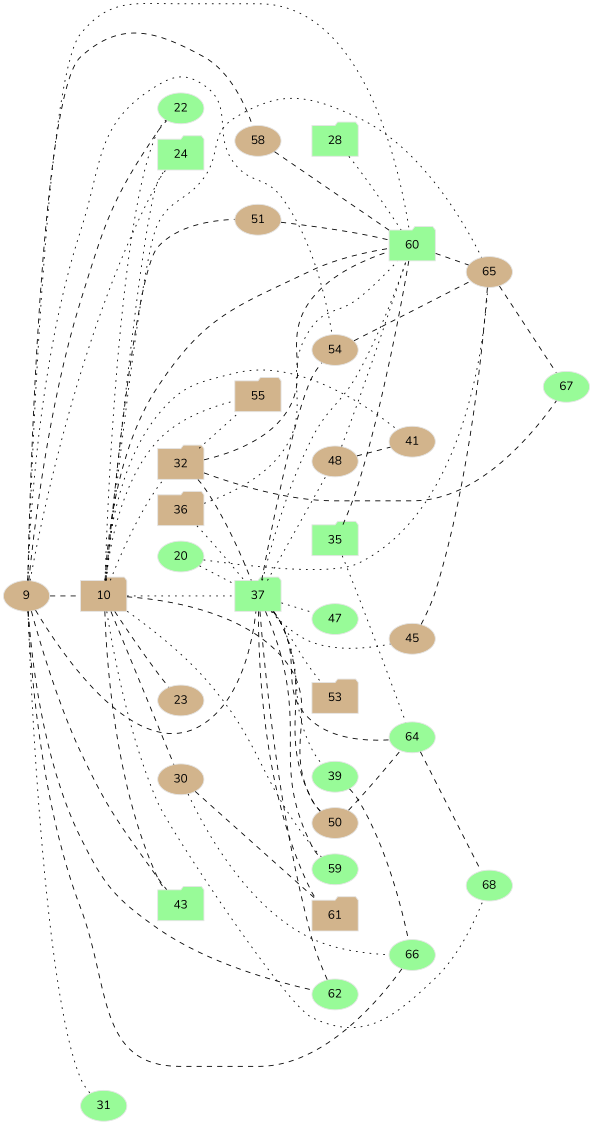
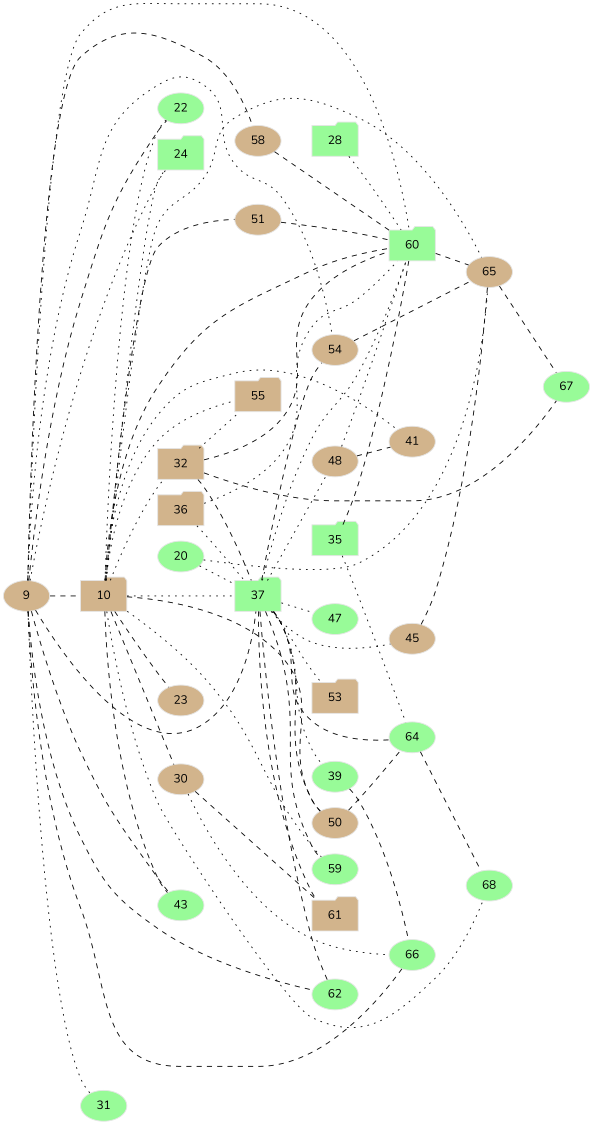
  graph {
    fontname=Nunito
    rankdir=LR
    node [color=gray90 fillcolor=tan fontname=Nunito shape=ellipse style=filled]
    edge [fontname=Nunito style=dashed]
    9 [super="+6"]
    10 [shape=folder super="+8"]
    22 [fillcolor=palegreen]
    24 [fillcolor=palegreen shape=folder]
    31 [fillcolor=palegreen]
    37 [fillcolor=palegreen shape=folder super="+5+4"]
-   43 [fillcolor=palegreen shape=folder super="+12"]
+   43 [fillcolor=palegreen super="+12"]
    54 [super="+46"]
    58
    60 [fillcolor=palegreen shape=folder super="+52+34"]
    62 [fillcolor=palegreen]
    66 [fillcolor=palegreen super="+49"]
    23 [super="+21"]
    30 [super="+27"]
    32 [shape=folder super="+17+19+29"]
    41
    50 [super="+42"]
    51
    55 [shape=folder]
    59 [fillcolor=palegreen super="+56"]
    65 [super="+57+38"]
    68 [fillcolor=palegreen]
    61 [shape=folder]
    64 [fillcolor=palegreen super="+63+26"]
    39 [fillcolor=palegreen]
    45
    47 [fillcolor=palegreen]
    48
    53 [shape=folder]
    67 [fillcolor=palegreen]
    20 [fillcolor=palegreen]
    28 [fillcolor=palegreen shape=folder]
    35 [fillcolor=palegreen shape=folder]
    36 [shape=folder]
    9 -- 10 [weight=6]
    9 -- 22
    9 -- 24 [style=dotted]
    9 -- 31 [style=dotted weight=2]
    9 -- 37 [weight=10]
    9 -- 43
    9 -- 54 [style=dotted]
    9 -- 58
    9 -- 60 [style=dotted weight=6]
    9 -- 62
    9 -- 66
    10 -- 22 [style=dotted]
    10 -- 24 [style=dotted]
    10 -- 37 [style=dotted weight=6]
    10 -- 43 [weight=2]
    10 -- 60 [weight=6]
    10 -- 23 [weight=2]
    10 -- 30 [weight=3]
    10 -- 32 [style=dotted]
    10 -- 41 [style=dotted]
    10 -- 50 [weight=4]
    10 -- 51
    10 -- 55 [style=dotted]
    10 -- 59 [style=dotted]
    10 -- 65 [style=dotted weight=2]
    10 -- 68 [style=dotted]
    37 -- 54 [weight=2]
    37 -- 60 [style=dotted weight=8]
    37 -- 62
    37 -- 50 [weight=2]
    37 -- 59 [weight=3]
    37 -- 61
    37 -- 64 [weight=3]
    37 -- 39 [style=dotted weight=2]
    37 -- 45 [style=dotted]
    37 -- 47 [style=dotted weight=2]
    37 -- 48 [style=dotted]
    37 -- 53 [style=dotted weight=2]
    54 -- 65 [weight=2]
    58 -- 60
    60 -- 65 [weight=3]
    30 -- 66 [style=dotted]
    30 -- 61
    32 -- 37 [weight=2]
    32 -- 60
    32 -- 55 [style=dotted]
    32 -- 67
    50 -- 64 [weight=2]
    51 -- 60
    65 -- 67
    64 -- 68
    39 -- 66
    45 -- 65
    48 -- 60 [style=dotted]
    48 -- 41
    20 -- 37 [style=dotted]
    20 -- 65 [style=dotted]
    28 -- 60 [style=dotted weight=2]
    35 -- 60
    35 -- 64 [style=dotted]
    36 -- 37 [style=dotted]
    36 -- 60 [style=dotted]
  }
